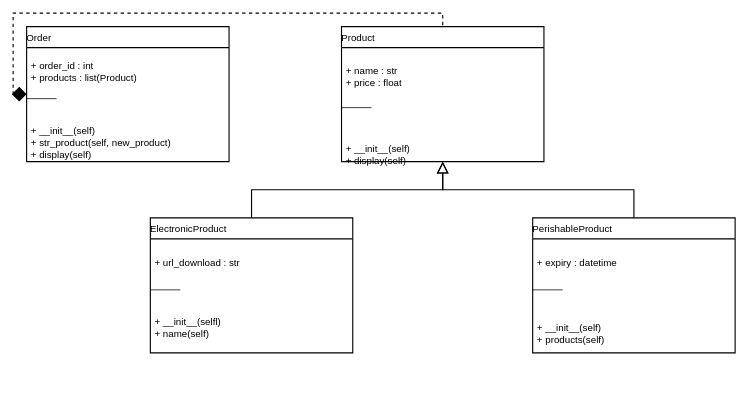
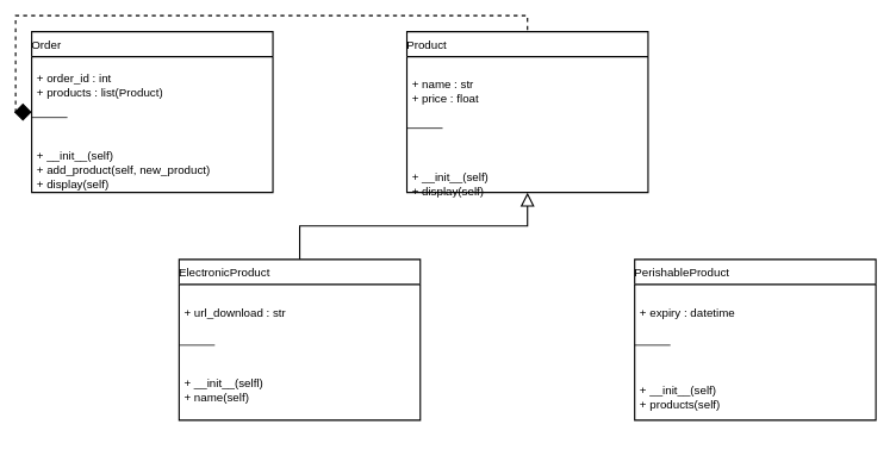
  <mxCell id="0" />
  <mxCell id="1" parent="0" />
  <mxCell id="2" value="Product" style="html=1;overflow=block;blockSpacing=1;swimlane;childLayout=stackLayout;horizontal=1;horizontalStack=0;resizeParent=1;resizeParentMax=0;resizeLast=0;collapsible=0;fontStyle=0;marginBottom=0;swimlaneFillColor=#ffffff;startSize=28;whiteSpace=wrap;fontSize=13;fontColor=default;align=left;spacing=0;strokeOpacity=100;strokeWidth=1.5;" vertex="1" parent="1"><mxGeometry x="440" y="20" width="270" height="180" as="geometry" /></mxCell>
  <mxCell id="3" value="+ name : str&#10;+ price : float" style="part=1;html=1;resizeHeight=0;strokeColor=none;fillColor=none;align=left;verticalAlign=middle;spacingLeft=4;spacingRight=4;overflow=hidden;rotatable=0;points=[[0,0.5],[1,0.5]];portConstraint=eastwest;swimlaneFillColor=#ffffff;strokeOpacity=100;whiteSpace=wrap;fontSize=13;fontColor=default;" vertex="1" parent="2"><mxGeometry y="28" width="270" height="76" as="geometry" /></mxCell>
  <mxCell id="4" value="" style="line;strokeWidth=1;fillColor=none;align=left;verticalAlign=middle;spacingTop=-1;spacingLeft=3;spacingRight=3;rotatable=0;labelPosition=right;points=[];portConstraint=eastwest;" vertex="1" parent="2"><mxGeometry y="104" width="40" height="8" as="geometry" /></mxCell>
  <mxCell id="5" value="+ __init__(self)&#10;+ display(self)" style="part=1;html=1;resizeHeight=0;strokeColor=none;fillColor=none;align=left;verticalAlign=middle;spacingLeft=4;spacingRight=4;overflow=hidden;rotatable=0;points=[[0,0.5],[1,0.5]];portConstraint=eastwest;swimlaneFillColor=#ffffff;strokeOpacity=100;whiteSpace=wrap;fontSize=13;fontColor=default;" vertex="1" parent="2"><mxGeometry y="112" width="270" height="115" as="geometry" /></mxCell>
  <mxCell id="6" value="Order" style="html=1;overflow=block;blockSpacing=1;swimlane;childLayout=stackLayout;horizontal=1;horizontalStack=0;resizeParent=1;resizeParentMax=0;resizeLast=0;collapsible=0;fontStyle=0;marginBottom=0;swimlaneFillColor=#ffffff;startSize=28;whiteSpace=wrap;fontSize=13;fontColor=default;align=left;spacing=0;strokeOpacity=100;strokeWidth=1.5;" vertex="1" parent="1"><mxGeometry x="20" y="20" width="270" height="180" as="geometry" /></mxCell>
  <mxCell id="7" value="+ order_id : int&#10;+ products : list(Product)" style="part=1;html=1;resizeHeight=0;strokeColor=none;fillColor=none;align=left;verticalAlign=middle;spacingLeft=4;spacingRight=4;overflow=hidden;rotatable=0;points=[[0,0.5],[1,0.5]];portConstraint=eastwest;swimlaneFillColor=#ffffff;strokeOpacity=100;whiteSpace=wrap;fontSize=13;fontColor=default;" vertex="1" parent="6"><mxGeometry y="28" width="270" height="64" as="geometry" /></mxCell>
  <mxCell id="8" value="" style="line;strokeWidth=1;fillColor=none;align=left;verticalAlign=middle;spacingTop=-1;spacingLeft=3;spacingRight=3;rotatable=0;labelPosition=right;points=[];portConstraint=eastwest;" vertex="1" parent="6"><mxGeometry y="92" width="40" height="8" as="geometry" /></mxCell>
- <mxCell id="9" value="+ __init__(self)&#10;+ str_product(self, new_product)&#10;+ display(self)" style="part=1;html=1;resizeHeight=0;strokeColor=none;fillColor=none;align=left;verticalAlign=middle;spacingLeft=4;spacingRight=4;overflow=hidden;rotatable=0;points=[[0,0.5],[1,0.5]];portConstraint=eastwest;swimlaneFillColor=#ffffff;strokeOpacity=100;whiteSpace=wrap;fontSize=13;fontColor=default;" vertex="1" parent="6"><mxGeometry y="100" width="270" height="110.5" as="geometry" /></mxCell>
+ <mxCell id="9" value="+ __init__(self)&#10;+ add_product(self, new_product)&#10;+ display(self)" style="part=1;html=1;resizeHeight=0;strokeColor=none;fillColor=none;align=left;verticalAlign=middle;spacingLeft=4;spacingRight=4;overflow=hidden;rotatable=0;points=[[0,0.5],[1,0.5]];portConstraint=eastwest;swimlaneFillColor=#ffffff;strokeOpacity=100;whiteSpace=wrap;fontSize=13;fontColor=default;" vertex="1" parent="6"><mxGeometry y="100" width="270" height="110.5" as="geometry" /></mxCell>
  <mxCell id="10" value="" style="html=1;jettySize=18;whiteSpace=wrap;fontSize=13;strokeWidth=1.5;rounded=1;arcSize=0;edgeStyle=orthogonalEdgeStyle;startArrow=diamond;startFill=1;startSize=16;endArrow=none;exitX=0;exitY=0.5;exitPerimeter=0;entryX=0.5;entryY=0;entryPerimeter=0;dashed=1;" edge="1" parent="1" source="6" target="2"><mxGeometry width="100" height="100" relative="1" as="geometry"><Array as="points" /></mxGeometry></mxCell>
  <mxCell id="11" value="ElectronicProduct" style="html=1;overflow=block;blockSpacing=1;swimlane;childLayout=stackLayout;horizontal=1;horizontalStack=0;resizeParent=1;resizeParentMax=0;resizeLast=0;collapsible=0;fontStyle=0;marginBottom=0;swimlaneFillColor=#ffffff;startSize=28;whiteSpace=wrap;fontSize=13;fontColor=default;align=left;spacing=0;strokeOpacity=100;strokeWidth=1.5;" vertex="1" parent="1"><mxGeometry x="185" y="275" width="270" height="180" as="geometry" /></mxCell>
  <mxCell id="12" value="+ url_download : str" style="part=1;html=1;resizeHeight=0;strokeColor=none;fillColor=none;align=left;verticalAlign=middle;spacingLeft=4;spacingRight=4;overflow=hidden;rotatable=0;points=[[0,0.5],[1,0.5]];portConstraint=eastwest;swimlaneFillColor=#ffffff;strokeOpacity=100;whiteSpace=wrap;fontSize=13;fontColor=default;" vertex="1" parent="11"><mxGeometry y="28" width="270" height="64" as="geometry" /></mxCell>
  <mxCell id="13" value="" style="line;strokeWidth=1;fillColor=none;align=left;verticalAlign=middle;spacingTop=-1;spacingLeft=3;spacingRight=3;rotatable=0;labelPosition=right;points=[];portConstraint=eastwest;" vertex="1" parent="11"><mxGeometry y="92" width="40" height="8" as="geometry" /></mxCell>
  <mxCell id="14" value="+ __init__(selfl)&#10;+ name(self)&#10;" style="part=1;html=1;resizeHeight=0;strokeColor=none;fillColor=none;align=left;verticalAlign=middle;spacingLeft=4;spacingRight=4;overflow=hidden;rotatable=0;points=[[0,0.5],[1,0.5]];portConstraint=eastwest;swimlaneFillColor=#ffffff;strokeOpacity=100;whiteSpace=wrap;fontSize=13;fontColor=default;" vertex="1" parent="11"><mxGeometry y="100" width="270" height="110.5" as="geometry" /></mxCell>
  <mxCell id="15" value="PerishableProduct" style="html=1;overflow=block;blockSpacing=1;swimlane;childLayout=stackLayout;horizontal=1;horizontalStack=0;resizeParent=1;resizeParentMax=0;resizeLast=0;collapsible=0;fontStyle=0;marginBottom=0;swimlaneFillColor=#ffffff;startSize=28;whiteSpace=wrap;fontSize=13;fontColor=default;align=left;spacing=0;strokeOpacity=100;strokeWidth=1.5;" vertex="1" parent="1"><mxGeometry x="695" y="275" width="270" height="180" as="geometry" /></mxCell>
  <mxCell id="16" value="+ expiry : datetime" style="part=1;html=1;resizeHeight=0;strokeColor=none;fillColor=none;align=left;verticalAlign=middle;spacingLeft=4;spacingRight=4;overflow=hidden;rotatable=0;points=[[0,0.5],[1,0.5]];portConstraint=eastwest;swimlaneFillColor=#ffffff;strokeOpacity=100;whiteSpace=wrap;fontSize=13;fontColor=default;" vertex="1" parent="15"><mxGeometry y="28" width="270" height="64" as="geometry" /></mxCell>
  <mxCell id="17" value="" style="line;strokeWidth=1;fillColor=none;align=left;verticalAlign=middle;spacingTop=-1;spacingLeft=3;spacingRight=3;rotatable=0;labelPosition=right;points=[];portConstraint=eastwest;" vertex="1" parent="15"><mxGeometry y="92" width="40" height="8" as="geometry" /></mxCell>
  <mxCell id="18" value="+ __init__(self)&#10;+ products(self)" style="part=1;html=1;resizeHeight=0;strokeColor=none;fillColor=none;align=left;verticalAlign=middle;spacingLeft=4;spacingRight=4;overflow=hidden;rotatable=0;points=[[0,0.5],[1,0.5]];portConstraint=eastwest;swimlaneFillColor=#ffffff;strokeOpacity=100;whiteSpace=wrap;fontSize=13;fontColor=default;" vertex="1" parent="15"><mxGeometry y="100" width="270" height="110.5" as="geometry" /></mxCell>
  <mxCell id="19" value="" style="html=1;jettySize=18;whiteSpace=wrap;fontSize=13;strokeWidth=1.5;rounded=1;arcSize=0;edgeStyle=orthogonalEdgeStyle;startArrow=none;endArrow=block;endFill=0;endSize=12;exitX=0.5;exitY=0;exitPerimeter=0;entryX=0.5;entryY=1;entryPerimeter=0;" edge="1" parent="1" source="11" target="2"><mxGeometry width="100" height="100" relative="1" as="geometry"><Array as="points" /></mxGeometry></mxCell>
- <mxCell id="20" value="" style="html=1;jettySize=18;whiteSpace=wrap;fontSize=13;strokeWidth=1.5;rounded=1;arcSize=0;edgeStyle=orthogonalEdgeStyle;startArrow=none;endArrow=block;endFill=0;endSize=12;exitX=0.5;exitY=0;exitPerimeter=0;entryX=0.5;entryY=1;entryPerimeter=0;" edge="1" parent="1" source="15" target="2"><mxGeometry width="100" height="100" relative="1" as="geometry"><Array as="points" /></mxGeometry></mxCell>
